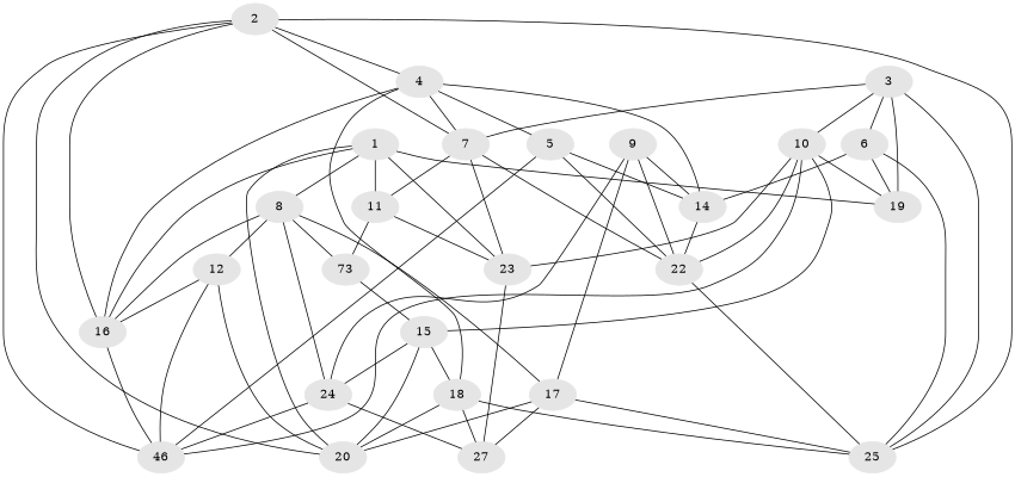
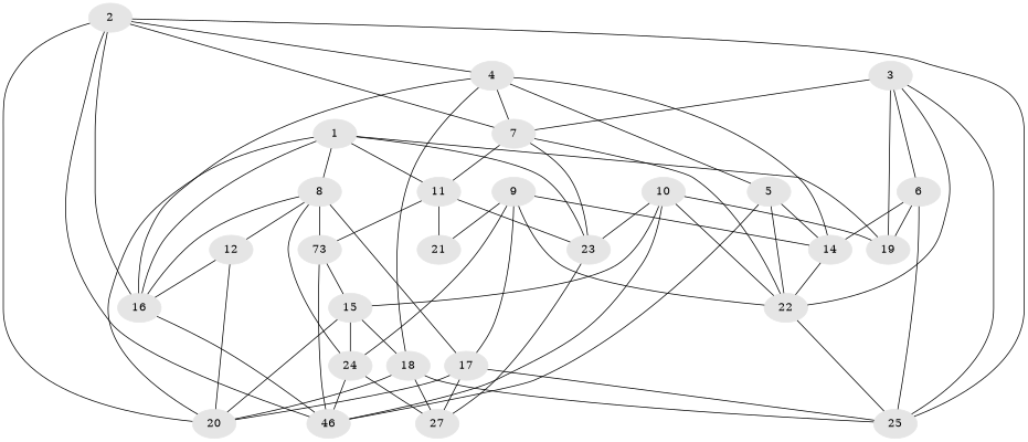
  graph {
    node [color=gray90 style=filled]
    edge [weight=1.0]
    1
    8
    11
    16
    19
    20
    23
    12
    n9 [label=73]
    17
    24
+   21
    n13 [label=46]
    27
    2
    4
    7
    25
    5
    14
    18
    22
    3
    6
    10
    15
    9
    1 -- 8
    1 -- 11
    1 -- 16
    1 -- 19
    1 -- 20
    1 -- 23
    8 -- 16
    8 -- 12
    8 -- n9 [weight=2.0]
    8 -- 17
    8 -- 24
    11 -- 23
    11 -- n9
+   11 -- 21 [weight=2.0]
    16 -- n13
    23 -- 27 [weight=2.0]
    12 -- 16
    12 -- 20
-   12 -- n13
+   n9 -- n13
    n9 -- 15
    17 -- 20
    17 -- 27
    17 -- 25
    24 -- n13
    24 -- 27 [weight=2.0]
    2 -- 16
    2 -- 20
    2 -- n13
    2 -- 4
    2 -- 7
    2 -- 25
    4 -- 16
    4 -- 7
    4 -- 5
    4 -- 14
    4 -- 18
    7 -- 11
    7 -- 23
    7 -- 22
    5 -- n13
    5 -- 14
    5 -- 22
    14 -- 22
    18 -- 20
    18 -- 27
    18 -- 25
    22 -- 25
    3 -- 19 [weight=2.0]
    3 -- 7
    3 -- 25
    3 -- 6
-   3 -- 10
+   3 -- 22
    6 -- 19 [weight=2.0]
    6 -- 25
    6 -- 14 [weight=2.0]
    10 -- 19
    10 -- 23
    10 -- n13
    10 -- 22
    10 -- 15
    15 -- 20
    15 -- 24
    15 -- 18 [weight=2.0]
    9 -- 17
    9 -- 24
+   9 -- 21
    9 -- 14
    9 -- 22
  }
